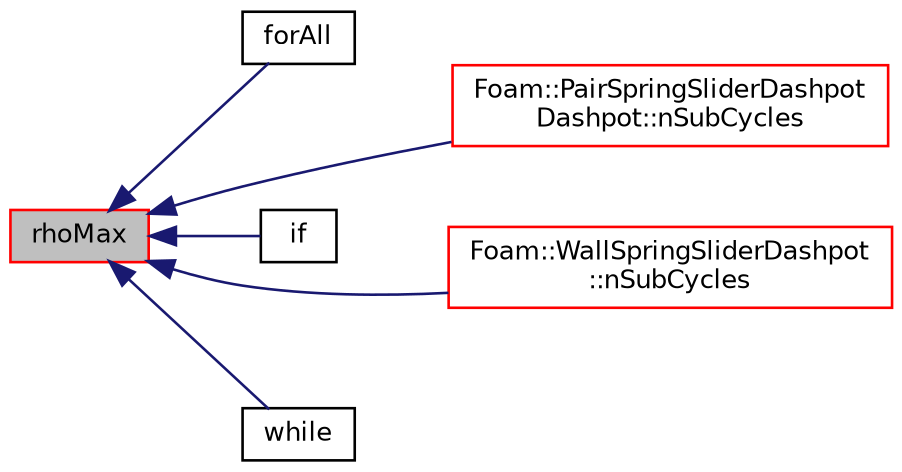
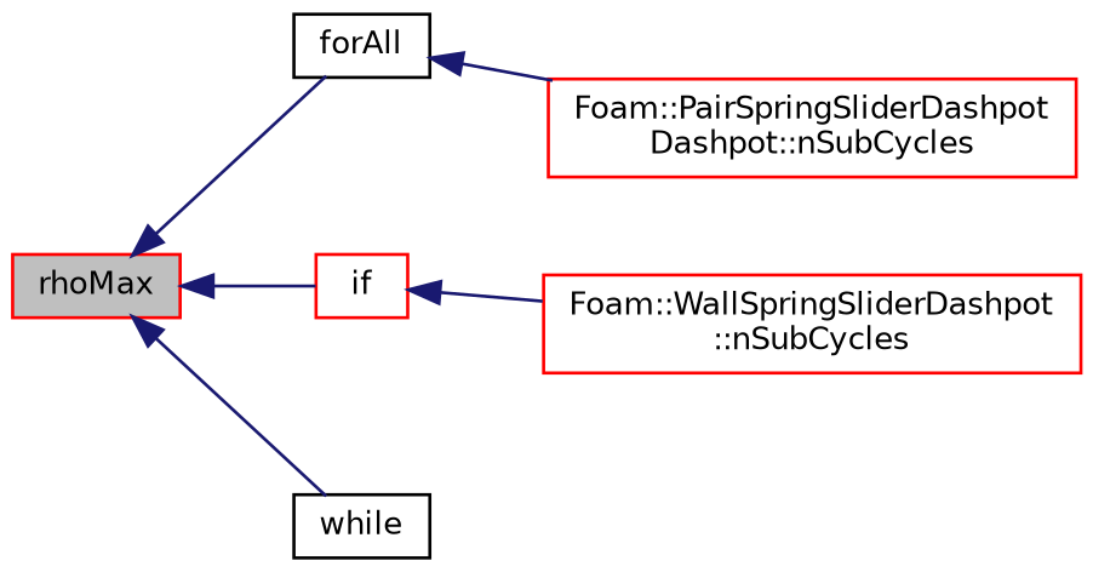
  digraph {
    rankdir=LR
    node [color=red fontname=Helvetica fontsize=10 shape=record]
    edge [color=midnightblue dir=back fontname=Helvetica fontsize=10 labelfontname=Helvetica labelfontsize=10 style=solid]
    n1 [fillcolor=grey75 fontcolor=black height=0.2 label=rhoMax style=filled width=0.4]
    n2 [color=black height=0.2 label=forAll width=0.4]
-   n3 [color=black height=0.2 label=if width=0.4]
+   n3 [height=0.2 label=if width=0.4]
    n4 [height=0.2 label="Foam::WallSpringSliderDashpot\l::nSubCycles" width=0.4]
    n5 [height=0.2 label="Foam::PairSpringSliderDashpot\lDashpot::nSubCycles" width=0.4]
    n6 [color=black height=0.2 label=while width=0.4]
    n1 -> n2
    n1 -> n3
-   n1 -> n4
-   n1 -> n5
+   n3 -> n4
+   n2 -> n5
    n1 -> n6
  }
